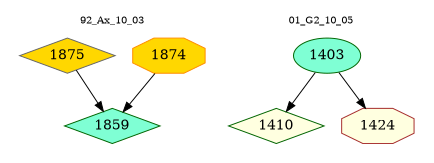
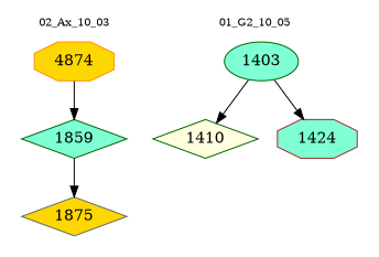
  digraph {
    node [color=darkgreen fillcolor=gold shape=diamond style=filled]
    edge [color=black]
-   n1 [color=darkorange label=1874 shape=octagon]
+   n1 [color=darkorange label=4874 shape=octagon]
    n2 [fillcolor=aquamarine label=1859]
    n3 [color=gray40 label=1875]
    n4 [fillcolor=lightyellow label=1410]
    n5 [fillcolor=aquamarine label=1403 shape=ellipse]
-   n6 [color=brown fillcolor=lightyellow label=1424 shape=octagon]
+   n6 [color=brown fillcolor=aquamarine label=1424 shape=octagon]
    subgraph cluster_1 {
      color=white
      fontsize=10
-     label="92_Ax_10_03"
+     label="02_Ax_10_03"
      n1
      n2
      n3
    }
    subgraph cluster_2 {
      color=white
      fontsize=10
      label="01_G2_10_05"
      n4
      n5
      n6
    }
    n1 -> n2
-   n3 -> n2
+   n2 -> n3
    n5 -> n4
    n5 -> n6
  }
